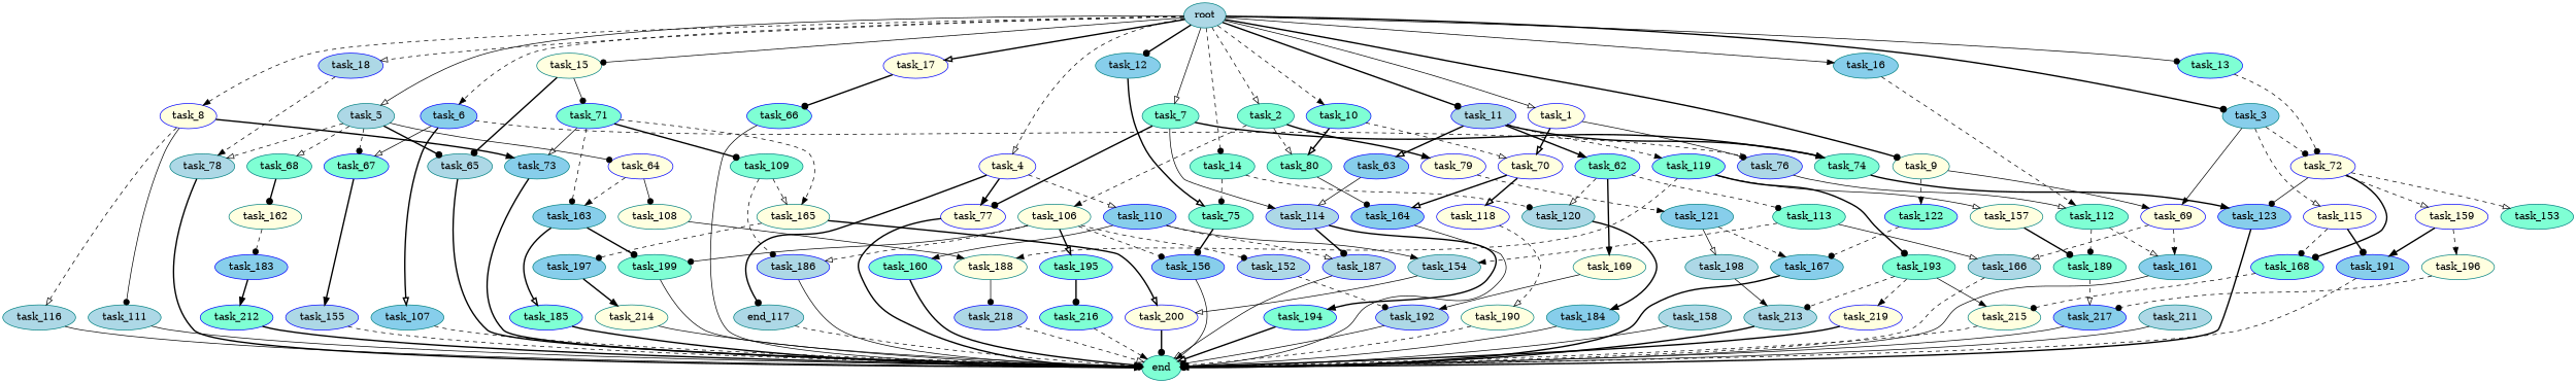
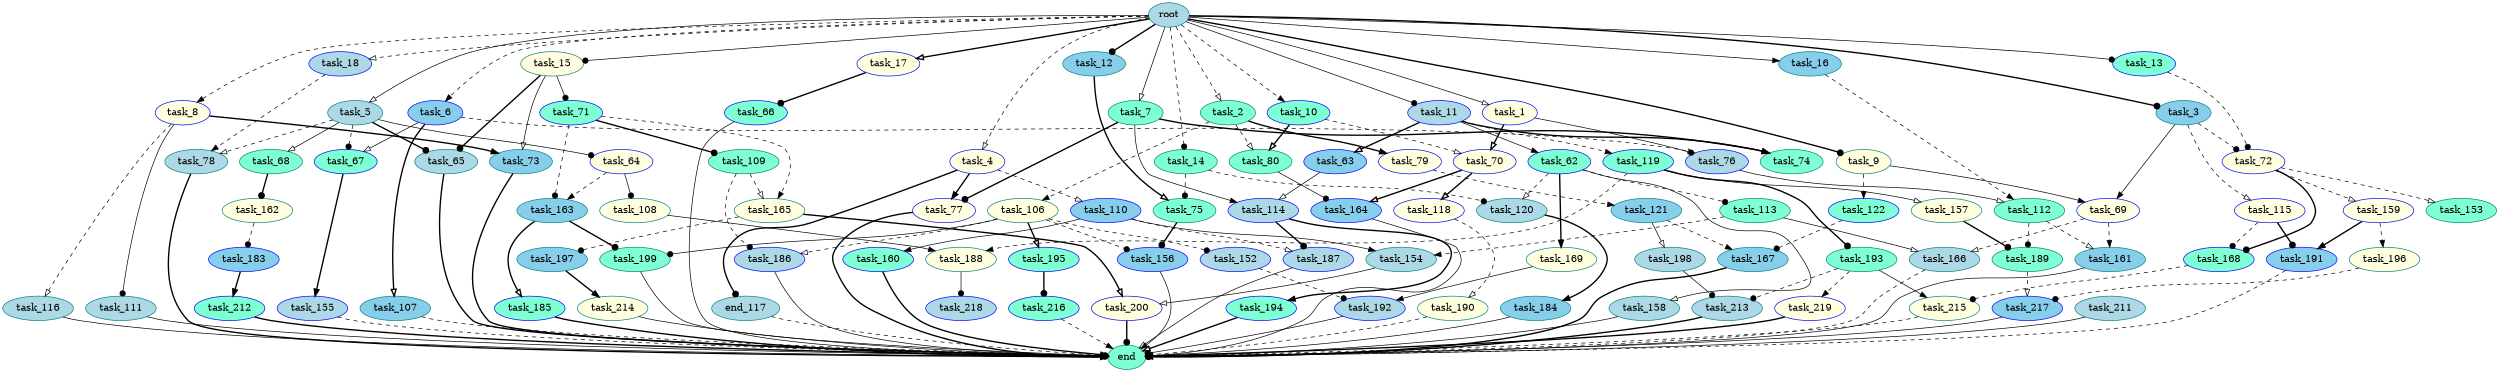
  digraph {
    node [color=teal fillcolor=aquamarine style=filled]
    edge [arrowhead=dot style=dashed]
    root [fillcolor=lightblue]
    task_1 [color=blue fillcolor=lightyellow]
    task_2
    task_3 [fillcolor=skyblue]
    task_4 [color=blue fillcolor=lightyellow]
    task_5 [fillcolor=lightblue]
    task_6 [color=blue fillcolor=skyblue]
    task_7
    task_8 [color=blue fillcolor=lightyellow]
    task_9 [fillcolor=lightyellow]
    task_10 [color=blue]
    task_11 [color=blue fillcolor=lightblue]
    task_12 [fillcolor=skyblue]
    task_13 [color=blue]
    task_14
    task_15 [fillcolor=lightyellow]
    task_16 [fillcolor=skyblue]
    task_17 [color=blue fillcolor=lightyellow]
    task_18 [color=blue fillcolor=lightblue]
    task_70 [color=blue fillcolor=lightyellow]
    task_76 [color=blue fillcolor=lightblue]
    task_79 [color=blue fillcolor=lightyellow]
    task_80
    task_106 [fillcolor=lightyellow]
    task_69 [color=blue fillcolor=lightyellow]
    task_72 [color=blue fillcolor=lightyellow]
    task_115 [color=blue fillcolor=lightyellow]
    task_77 [color=blue fillcolor=lightyellow]
    task_110 [color=blue fillcolor=skyblue]
    n30 [fillcolor=lightblue label=end_117]
    task_64 [color=blue fillcolor=lightyellow]
    task_65 [fillcolor=lightblue]
    task_67 [color=blue]
    task_68
    task_78 [fillcolor=lightblue]
    task_107 [fillcolor=skyblue]
    task_74
    task_114 [color=blue fillcolor=lightblue]
    task_73 [fillcolor=skyblue]
    task_111 [fillcolor=lightblue]
    task_116 [fillcolor=lightblue]
    task_122 [color=blue]
    task_62 [color=blue]
    task_63 [color=blue fillcolor=skyblue]
    task_119 [color=blue]
    task_75
    task_120 [fillcolor=lightblue]
    task_71 [color=blue]
    task_112
    task_66 [color=blue]
    task_118 [color=blue fillcolor=lightyellow]
    task_164 [color=blue fillcolor=skyblue]
    task_121 [fillcolor=skyblue]
    task_156 [color=blue fillcolor=skyblue]
    task_152 [color=blue fillcolor=lightblue]
    task_186 [color=blue fillcolor=lightblue]
    task_195 [color=blue]
    task_199
    task_161 [fillcolor=skyblue]
    task_166 [fillcolor=lightblue]
-   task_123 [color=blue fillcolor=skyblue]
    task_153
    task_159 [color=blue fillcolor=lightyellow]
    task_168 [color=blue]
    task_191 [color=blue fillcolor=skyblue]
    end
    task_154 [fillcolor=lightblue]
    task_160 [color=blue]
    task_187 [color=blue fillcolor=lightblue]
    task_108 [fillcolor=lightyellow]
    task_163 [fillcolor=skyblue]
    task_155 [color=blue fillcolor=lightblue]
    task_162 [fillcolor=lightyellow]
    task_194 [color=blue]
    task_167 [fillcolor=skyblue]
    task_113
    task_158 [fillcolor=lightblue]
    task_169 [fillcolor=lightyellow]
    task_188 [fillcolor=lightyellow]
    task_157 [fillcolor=lightyellow]
    task_193
    task_184 [fillcolor=skyblue]
    task_109
    task_165 [fillcolor=lightyellow]
    task_189
    task_192 [color=blue fillcolor=lightblue]
    task_185 [color=blue]
    task_183 [color=blue fillcolor=skyblue]
    task_190 [fillcolor=lightyellow]
    task_200 [color=blue fillcolor=lightyellow]
    task_197 [fillcolor=skyblue]
    task_196 [fillcolor=lightyellow]
    task_215 [fillcolor=lightyellow]
    task_198 [fillcolor=lightblue]
    task_216 [color=blue]
    task_218 [color=blue fillcolor=lightblue]
    task_217 [color=blue fillcolor=skyblue]
    task_213 [fillcolor=lightblue]
    task_219 [color=blue fillcolor=lightyellow]
    task_211 [fillcolor=lightblue]
    task_212 [color=blue]
    task_214 [fillcolor=lightyellow]
    root -> task_1 [arrowhead=onormal style=solid]
    root -> task_2 [arrowhead=onormal]
    root -> task_3 [style=bold]
    root -> task_4 [arrowhead=onormal]
    root -> task_5 [arrowhead=onormal style=solid]
    root -> task_6 [arrowhead=normal]
    root -> task_7 [arrowhead=onormal style=solid]
    root -> task_8 [arrowhead=normal]
    root -> task_9 [style=bold]
    root -> task_10 [arrowhead=normal]
-   root -> task_11 [style=bold]
+   root -> task_11 [style=solid]
    root -> task_12 [style=bold]
    root -> task_13 [style=solid]
    root -> task_14
    root -> task_15 [style=solid]
    root -> task_16 [arrowhead=normal style=solid]
    root -> task_17 [arrowhead=onormal style=bold]
    root -> task_18 [arrowhead=onormal]
    task_1 -> task_70 [arrowhead=onormal style=bold]
    task_1 -> task_76 [style=solid]
    task_2 -> task_79 [arrowhead=normal style=bold]
    task_2 -> task_80 [arrowhead=onormal]
    task_2 -> task_106 [arrowhead=normal]
    task_3 -> task_69 [arrowhead=normal style=solid]
    task_3 -> task_72
    task_3 -> task_115 [arrowhead=onormal]
    task_4 -> task_77 [arrowhead=normal style=bold]
    task_4 -> task_110 [arrowhead=onormal]
    task_4 -> n30 [style=bold]
    task_5 -> task_64 [style=solid]
    task_5 -> task_65 [style=bold]
    task_5 -> task_67
-   task_5 -> task_68 [arrowhead=onormal]
+   task_5 -> task_68 [arrowhead=onormal style=solid]
    task_5 -> task_78 [arrowhead=onormal]
    task_6 -> task_76 [arrowhead=onormal]
    task_6 -> task_67 [arrowhead=onormal style=solid]
    task_6 -> task_107 [arrowhead=onormal style=bold]
    task_7 -> task_77 [style=bold]
    task_7 -> task_74 [arrowhead=normal style=bold]
    task_7 -> task_114 [arrowhead=normal style=solid]
    task_8 -> task_73 [arrowhead=normal style=bold]
    task_8 -> task_111 [style=solid]
    task_8 -> task_116 [arrowhead=onormal]
    task_9 -> task_69 [arrowhead=normal style=solid]
    task_9 -> task_122 [arrowhead=normal]
    task_10 -> task_70 [arrowhead=onormal]
    task_10 -> task_80 [arrowhead=onormal style=bold]
    task_11 -> task_74 [arrowhead=onormal style=bold]
-   task_11 -> task_62 [arrowhead=normal style=bold]
+   task_11 -> task_62 [arrowhead=normal style=solid]
    task_11 -> task_63 [arrowhead=onormal style=bold]
    task_11 -> task_119 [arrowhead=normal]
    task_12 -> task_75 [arrowhead=onormal style=bold]
    task_13 -> task_72
    task_14 -> task_75
    task_14 -> task_120
    task_15 -> task_65 [style=bold]
-   task_71 -> task_73 [arrowhead=onormal style=solid]
+   task_15 -> task_73 [arrowhead=onormal style=solid]
    task_15 -> task_71 [style=solid]
    task_16 -> task_112 [arrowhead=normal]
    task_17 -> task_66 [style=bold]
    task_18 -> task_78 [arrowhead=normal]
    task_70 -> task_118 [arrowhead=onormal style=bold]
    task_70 -> task_164 [arrowhead=onormal style=bold]
    task_76 -> task_112 [arrowhead=onormal style=solid]
    task_79 -> task_121 [arrowhead=normal]
    task_80 -> task_164 [style=solid]
    task_106 -> task_156
    task_106 -> task_152
    task_106 -> task_186 [arrowhead=onormal]
    task_106 -> task_195 [arrowhead=onormal style=bold]
    task_106 -> task_199 [style=solid]
    task_69 -> task_161 [arrowhead=normal]
    task_69 -> task_166 [arrowhead=onormal]
-   task_72 -> task_123 [style=solid]
    task_72 -> task_153 [arrowhead=onormal]
    task_72 -> task_159 [arrowhead=onormal]
    task_72 -> task_168 [style=bold]
    task_115 -> task_168
    task_115 -> task_191 [style=bold]
    task_77 -> end [arrowhead=onormal style=bold]
    task_110 -> task_154 [arrowhead=normal style=solid]
    task_110 -> task_160 [arrowhead=normal style=solid]
    task_110 -> task_187 [arrowhead=onormal]
    n30 -> end
    task_64 -> task_108 [style=solid]
    task_64 -> task_163 [arrowhead=normal]
    task_65 -> end [style=bold]
    task_67 -> task_155 [arrowhead=normal style=bold]
    task_68 -> task_162 [style=bold]
    task_78 -> end [arrowhead=normal style=bold]
    task_107 -> end [arrowhead=normal]
-   task_74 -> task_123 [arrowhead=normal style=bold]
    task_114 -> task_187 [style=bold]
    task_114 -> task_194 [arrowhead=normal style=bold]
    task_73 -> end [arrowhead=normal style=bold]
    task_111 -> end [style=solid]
    task_116 -> end [arrowhead=onormal style=solid]
    task_122 -> task_167
    task_62 -> task_120 [arrowhead=onormal]
    task_62 -> task_113
+   task_62 -> task_158 [arrowhead=onormal style=solid]
    task_62 -> task_169 [arrowhead=normal style=bold]
    task_63 -> task_114 [arrowhead=onormal style=solid]
    task_119 -> task_188 [arrowhead=normal]
    task_119 -> task_157 [arrowhead=onormal style=solid]
    task_119 -> task_193 [style=bold]
    task_75 -> task_156 [style=bold]
    task_120 -> task_184 [arrowhead=normal style=bold]
    task_71 -> task_163
    task_71 -> task_109 [style=bold]
    task_71 -> task_165 [arrowhead=normal]
    task_112 -> task_161 [arrowhead=onormal]
    task_112 -> task_189
    task_66 -> end [arrowhead=normal style=solid]
    task_118 -> task_190 [arrowhead=onormal]
    task_164 -> end [arrowhead=onormal style=solid]
    task_121 -> task_167 [arrowhead=normal]
    task_121 -> task_198 [arrowhead=onormal style=solid]
    task_156 -> end [arrowhead=normal style=solid]
    task_152 -> task_192
    task_186 -> end [arrowhead=onormal style=solid]
    task_195 -> task_216 [style=bold]
    task_199 -> end [arrowhead=onormal style=solid]
    task_161 -> end [style=solid]
    task_166 -> end [arrowhead=normal]
-   task_123 -> end [arrowhead=normal style=bold]
    task_159 -> task_191 [arrowhead=normal style=bold]
    task_159 -> task_196 [arrowhead=normal]
    task_168 -> task_215
    task_191 -> end [arrowhead=onormal]
    task_154 -> task_200 [arrowhead=onormal style=solid]
    task_160 -> end [arrowhead=onormal style=bold]
    task_187 -> end [arrowhead=onormal style=solid]
    task_108 -> task_188 [arrowhead=normal style=solid]
    task_163 -> task_199 [style=bold]
    task_163 -> task_185 [arrowhead=onormal style=bold]
    task_155 -> end [arrowhead=onormal]
    task_162 -> task_183
    task_194 -> end [arrowhead=onormal style=bold]
    task_167 -> end [arrowhead=onormal style=bold]
    task_113 -> task_166 [arrowhead=onormal style=solid]
    task_113 -> task_154 [arrowhead=normal]
    task_158 -> end [style=solid]
    task_169 -> task_192 [arrowhead=normal style=solid]
    task_188 -> task_218 [style=solid]
    task_157 -> task_189 [style=bold]
    task_193 -> task_215 [arrowhead=normal style=solid]
    task_193 -> task_213
    task_193 -> task_219 [arrowhead=normal]
    task_184 -> end [arrowhead=normal style=solid]
    task_109 -> task_186
    task_109 -> task_165 [arrowhead=onormal]
    task_165 -> task_200 [arrowhead=onormal style=bold]
    task_165 -> task_197
    task_189 -> task_217 [arrowhead=onormal]
    task_192 -> end [style=solid]
    task_185 -> end [arrowhead=normal style=bold]
    task_183 -> task_212 [arrowhead=normal style=bold]
    task_190 -> end [arrowhead=normal]
    task_200 -> end [style=bold]
    task_197 -> task_214 [arrowhead=normal style=bold]
    task_196 -> task_217
    task_215 -> end
-   task_198 -> task_213 [arrowhead=normal style=solid]
+   task_198 -> task_213 [style=solid]
    task_216 -> end [arrowhead=normal]
-   task_218 -> end [arrowhead=onormal]
    task_217 -> end [arrowhead=onormal style=solid]
    task_213 -> end [style=bold]
    task_219 -> end [style=bold]
    task_211 -> end [arrowhead=onormal style=solid]
    task_212 -> end [arrowhead=normal style=bold]
    task_214 -> end [style=solid]
  }
